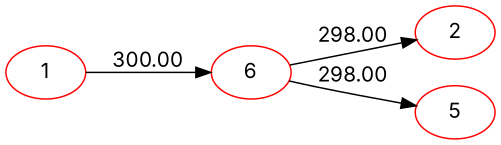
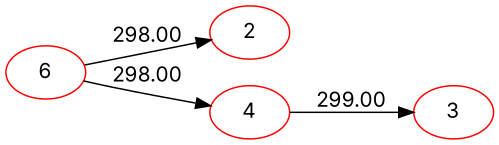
  digraph {
    fontname=Inter
    rankdir=LR
    node [color=red fontname=Inter]
    edge [fontname=Inter]
-   1
    6
    2
-   5
-   1 -> 6 [label=300.00]
+   5 [label=4]
+   3
    6 -> 2 [label=298.00]
    6 -> 5 [label=298.00]
+   5 -> 3 [label=299.00]
  }
